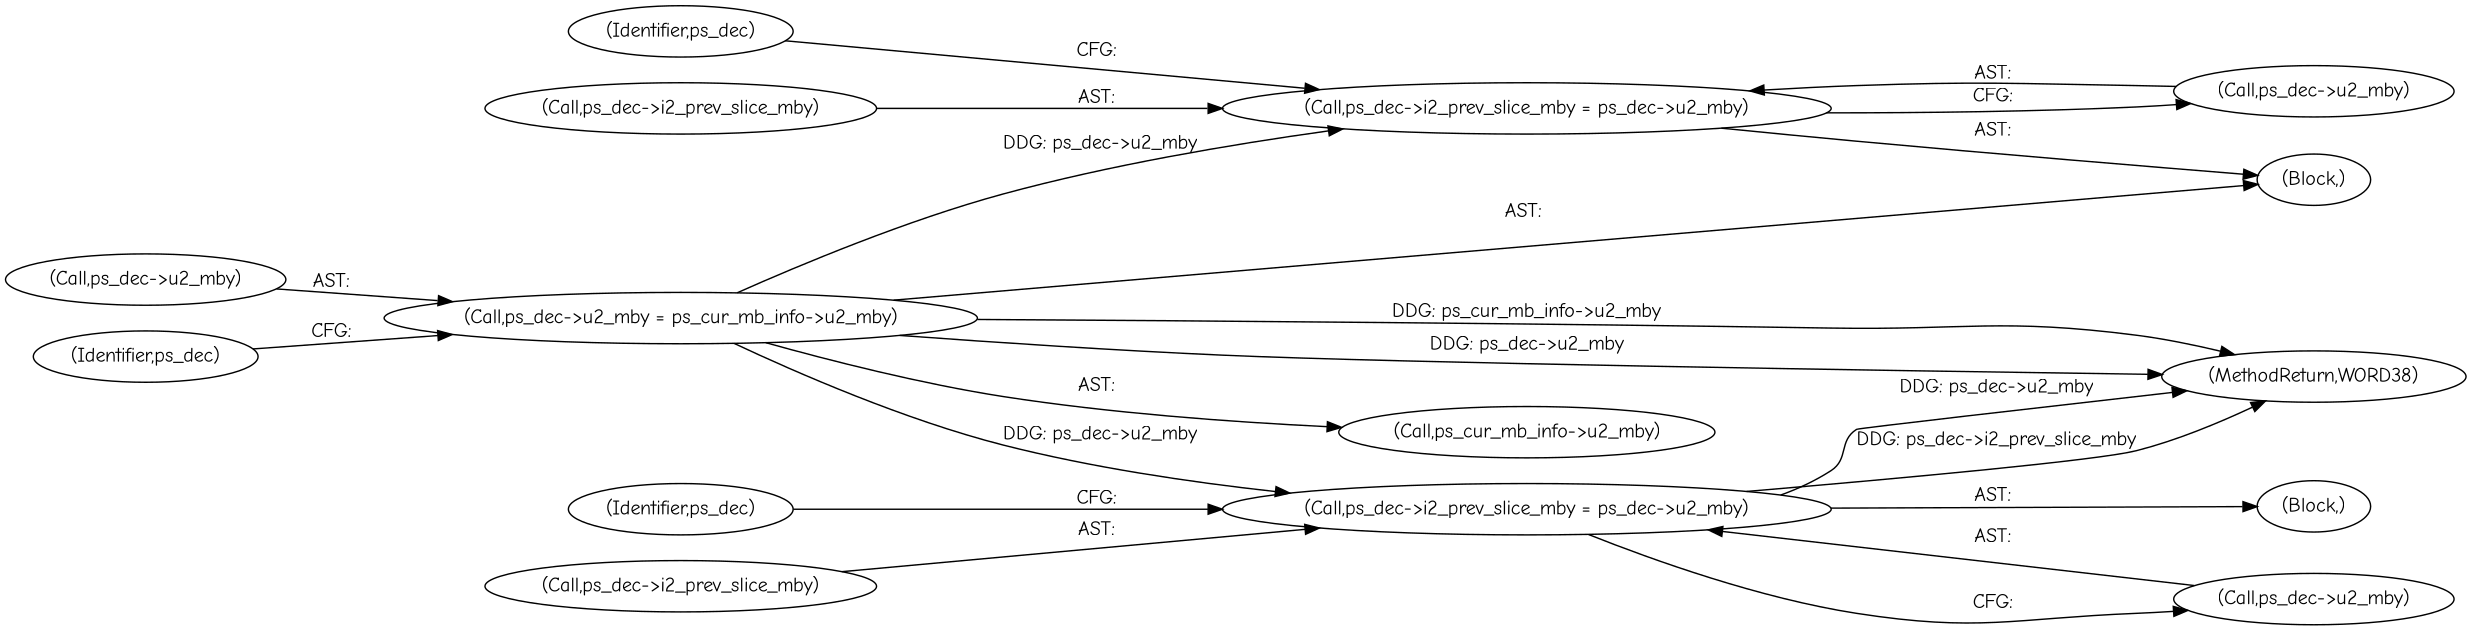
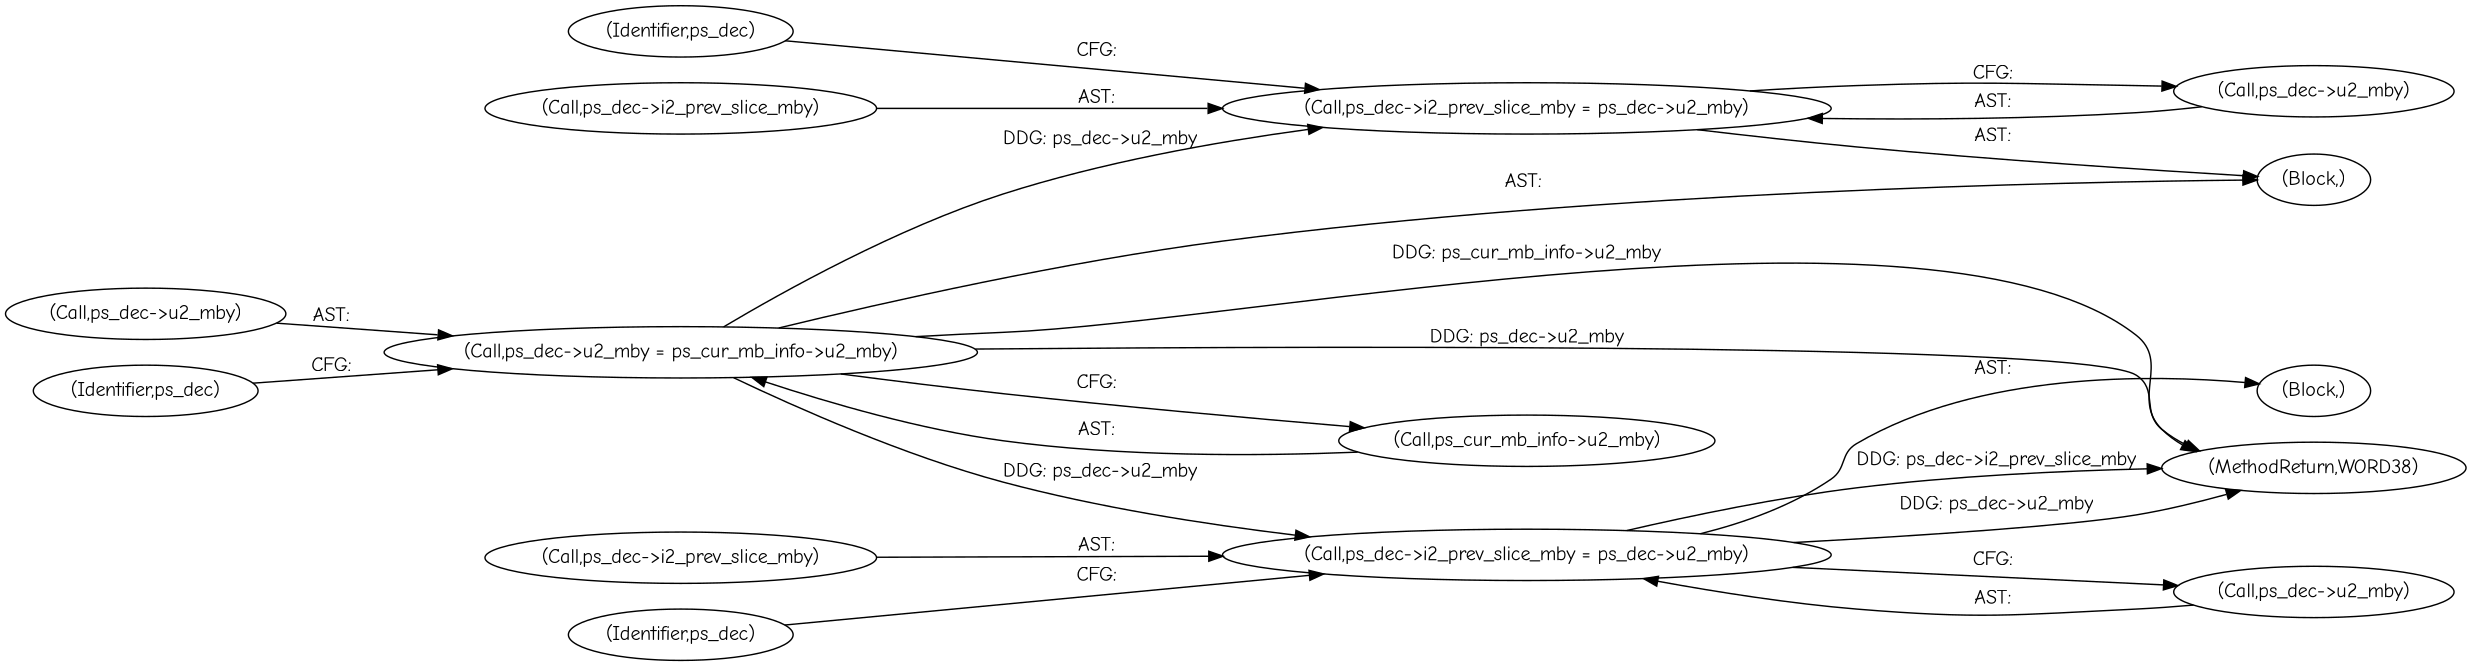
  digraph {
    fontname="Comic Neue"
    rankdir=LR
    node [fontname="Comic Neue"]
    edge [fontname="Comic Neue"]
    n1 [label="(Call,ps_dec->u2_mby = ps_cur_mb_info->u2_mby)"]
    n2 [label="(Call,ps_dec->i2_prev_slice_mby = ps_dec->u2_mby)"]
    n3 [label="(Call,ps_dec->i2_prev_slice_mby = ps_dec->u2_mby)"]
    n4 [label="(MethodReturn,WORD38)"]
    n5 [label="(Call,ps_cur_mb_info->u2_mby)"]
    n6 [label="(Block,)"]
    n7 [label="(Call,ps_dec->u2_mby)"]
    n8 [label="(Call,ps_dec->u2_mby)"]
    n9 [label="(Block,)"]
    n10 [label="(Identifier,ps_dec)"]
    n11 [label="(Call,ps_dec->i2_prev_slice_mby)"]
    n12 [label="(Call,ps_dec->i2_prev_slice_mby)"]
    n13 [label="(Identifier,ps_dec)"]
    n14 [label="(Call,ps_dec->u2_mby)"]
    n15 [label="(Identifier,ps_dec)"]
    n1 -> n2 [label="DDG: ps_dec->u2_mby"]
    n1 -> n3 [label="DDG: ps_dec->u2_mby"]
    n1 -> n4 [label="DDG: ps_cur_mb_info->u2_mby"]
    n1 -> n4 [label="DDG: ps_dec->u2_mby"]
-   n1 -> n5 [label="AST: "]
+   n1 -> n5 [label="CFG: "]
    n1 -> n6 [label="AST: "]
    n2 -> n6 [label="AST: "]
    n2 -> n7 [label="CFG: "]
    n3 -> n4 [label="DDG: ps_dec->i2_prev_slice_mby"]
    n3 -> n4 [label="DDG: ps_dec->u2_mby"]
    n3 -> n8 [label="CFG: "]
    n3 -> n9 [label="AST: "]
+   n5 -> n1 [label="AST: "]
    n7 -> n2 [label="AST: "]
    n8 -> n3 [label="AST: "]
    n10 -> n2 [label="CFG: "]
    n11 -> n3 [label="AST: "]
    n12 -> n2 [label="AST: "]
    n13 -> n3 [label="CFG: "]
    n14 -> n1 [label="AST: "]
    n15 -> n1 [label="CFG: "]
  }
